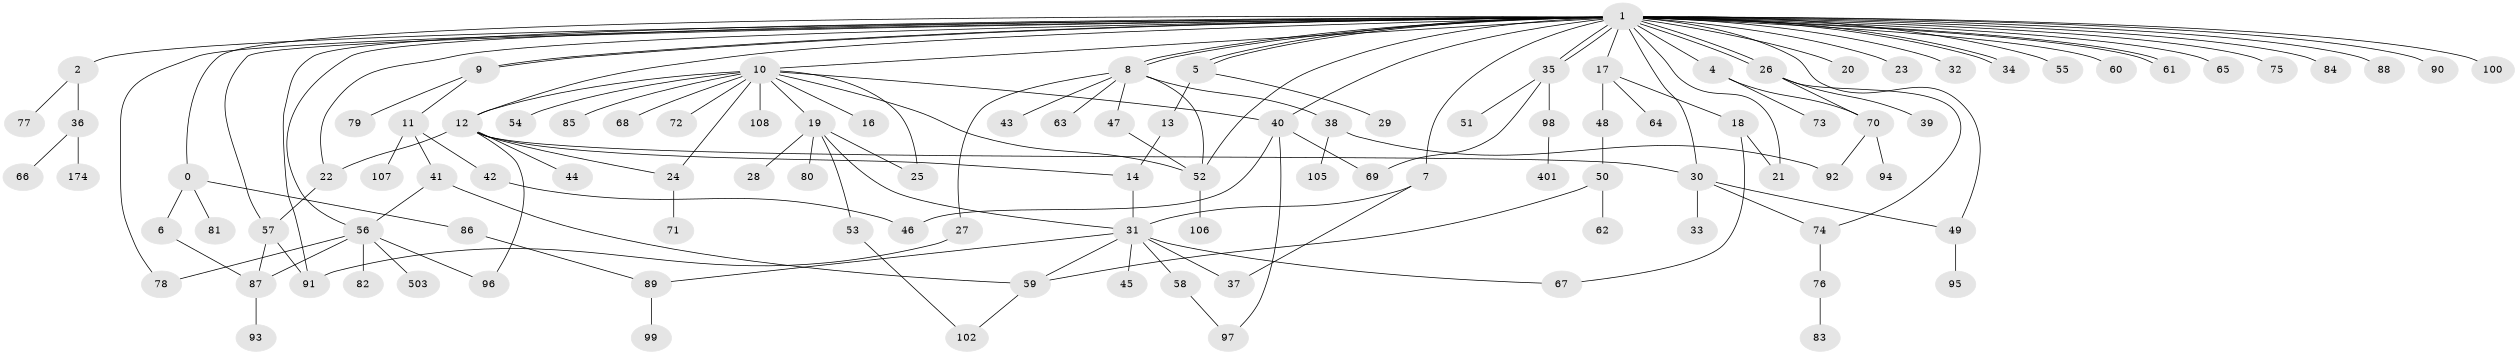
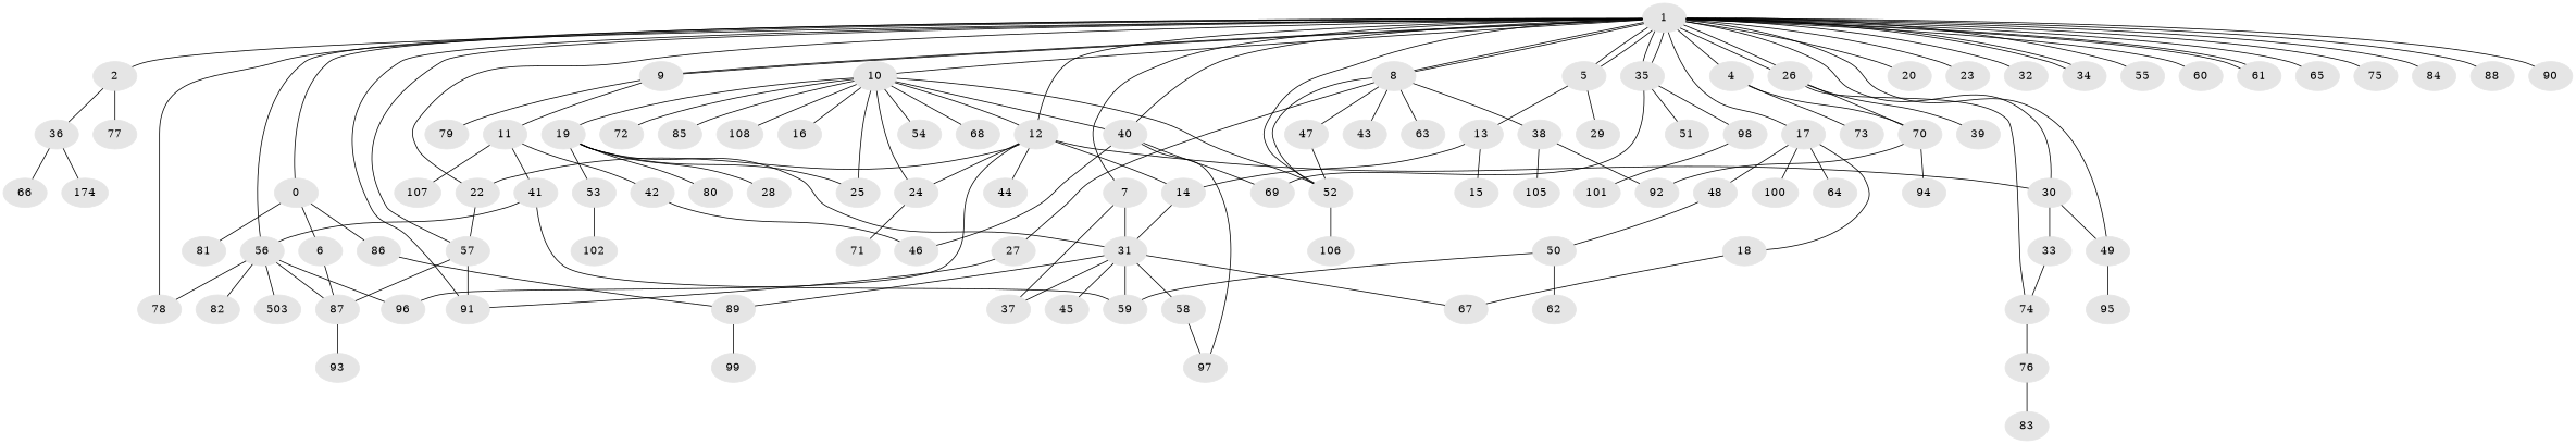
  graph {
    node [color=gray90 style=filled]
    1
    2
    n3 [label=0]
    4
    5
    7
    8
    9
    10
    12
    17
    20
-   21
    22
    23
    26
    30
    32
    34
    35
    40
    49
    52
    55
    56
    57
    60
    61
    65
    75
    78
    84
    88
    90
    91
    100
    36
    77
    6
    81
    86
    70
    73
    13
    29
    31
    37
    27
    38
    43
    47
    63
    11
    79
    16
    19
    24
    25
    54
    68
    72
    85
    108
    14
    44
    96
    18
    48
    64
    39
    74
    33
    51
    69
    98
    46
    97
    95
    106
    87
    82
    n82 [label=503]
    66
    n84 [label=174]
    89
    92
    94
+   15
    93
    67
    45
    58
    59
    105
    41
    42
    107
    28
    53
    80
    71
    50
    102
    76
    99
-   101 [label=401]
+   101
    62
    83
    1 -- 2
    1 -- n3
    1 -- 4
    1 -- 5
    1 -- 5
    1 -- 7
    1 -- 8
    1 -- 8
    1 -- 9
    1 -- 9
    1 -- 10
    1 -- 12
    1 -- 17
    1 -- 20
-   1 -- 21
    1 -- 22
    1 -- 23
    1 -- 26
    1 -- 26
    1 -- 30
    1 -- 32
    1 -- 34
    1 -- 34
    1 -- 35
    1 -- 35
    1 -- 40
    1 -- 49
    1 -- 52
    1 -- 55
    1 -- 56
    1 -- 57
    1 -- 60
    1 -- 61
    1 -- 61
    1 -- 65
    1 -- 75
    1 -- 78
    1 -- 84
    1 -- 88
    1 -- 90
    1 -- 91
-   1 -- 100
+   17 -- 100
    2 -- 36
    2 -- 77
    n3 -- 6
    n3 -- 81
    n3 -- 86
    4 -- 70
    4 -- 73
    5 -- 13
    5 -- 29
    7 -- 31
    7 -- 37
    8 -- 52
    8 -- 27
    8 -- 38
    8 -- 43
    8 -- 47
    8 -- 63
    9 -- 11
    9 -- 79
    10 -- 12
    10 -- 40
    10 -- 52
    10 -- 16
    10 -- 19
    10 -- 24
    10 -- 25
    10 -- 54
    10 -- 68
    10 -- 72
    10 -- 85
    10 -- 108
    12 -- 22
    12 -- 30
    12 -- 24
    12 -- 14
    12 -- 44
    12 -- 96
    17 -- 18
    17 -- 48
    17 -- 64
    22 -- 57
    26 -- 70
    26 -- 39
    26 -- 74
    30 -- 49
-   30 -- 74
+   33 -- 74
    30 -- 33
    35 -- 51
    35 -- 69
    35 -- 98
    40 -- 69
    40 -- 46
    40 -- 97
    49 -- 95
    52 -- 106
    56 -- 78
    56 -- 96
    56 -- 87
    56 -- 82
    56 -- n82
    57 -- 91
    57 -- 87
    36 -- 66
    36 -- n84
    6 -- 87
    86 -- 89
    70 -- 92
    70 -- 94
    13 -- 14
+   13 -- 15
    31 -- 37
    31 -- 89
    31 -- 67
    31 -- 45
    31 -- 58
    31 -- 59
    27 -- 91
    38 -- 92
    38 -- 105
    47 -- 52
    11 -- 41
    11 -- 42
    11 -- 107
    19 -- 31
    19 -- 25
    19 -- 28
    19 -- 53
    19 -- 80
    24 -- 71
    14 -- 31
-   18 -- 21
    18 -- 67
    48 -- 50
    74 -- 76
    98 -- 101
    87 -- 93
    89 -- 99
    58 -- 97
-   59 -- 102
    41 -- 56
    41 -- 59
    42 -- 46
    53 -- 102
    50 -- 59
    50 -- 62
    76 -- 83
  }
